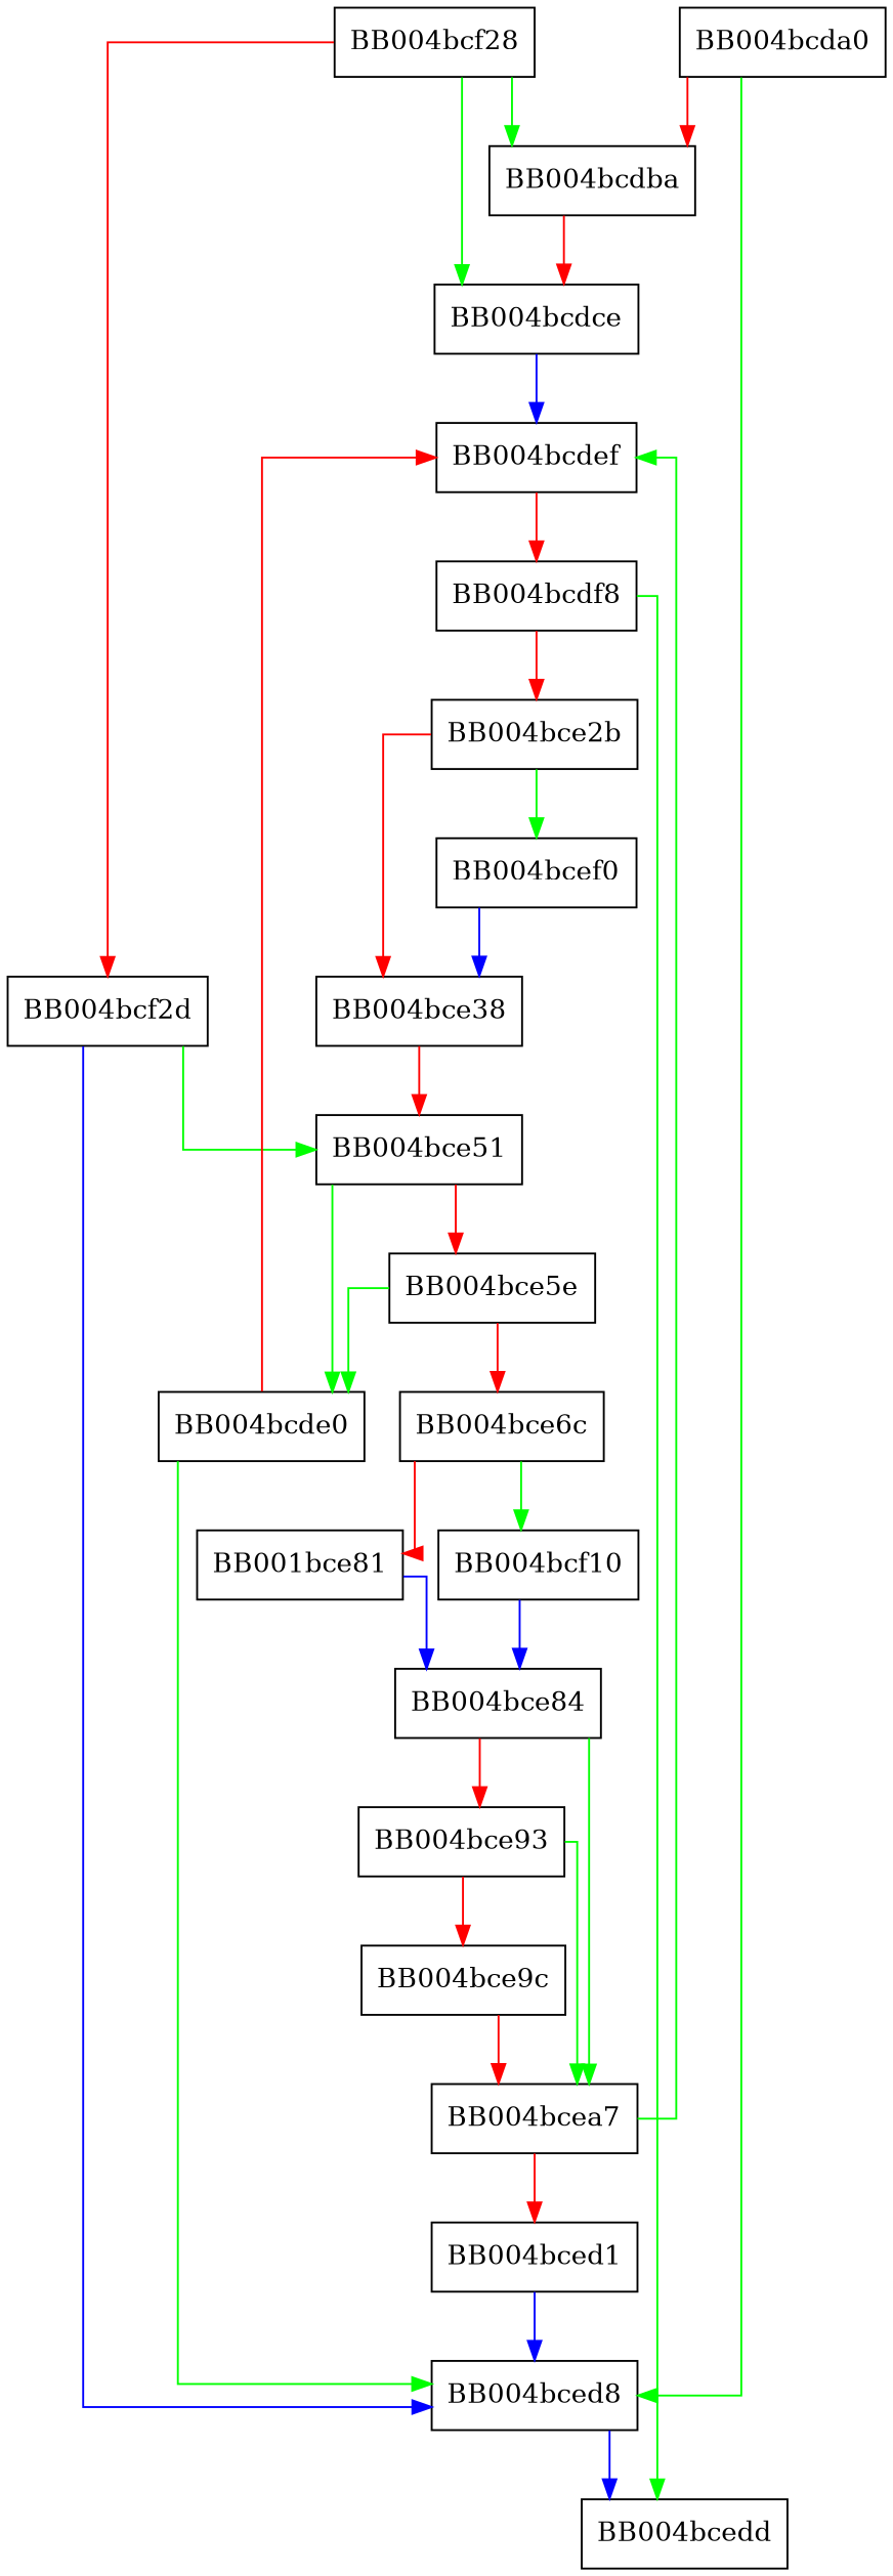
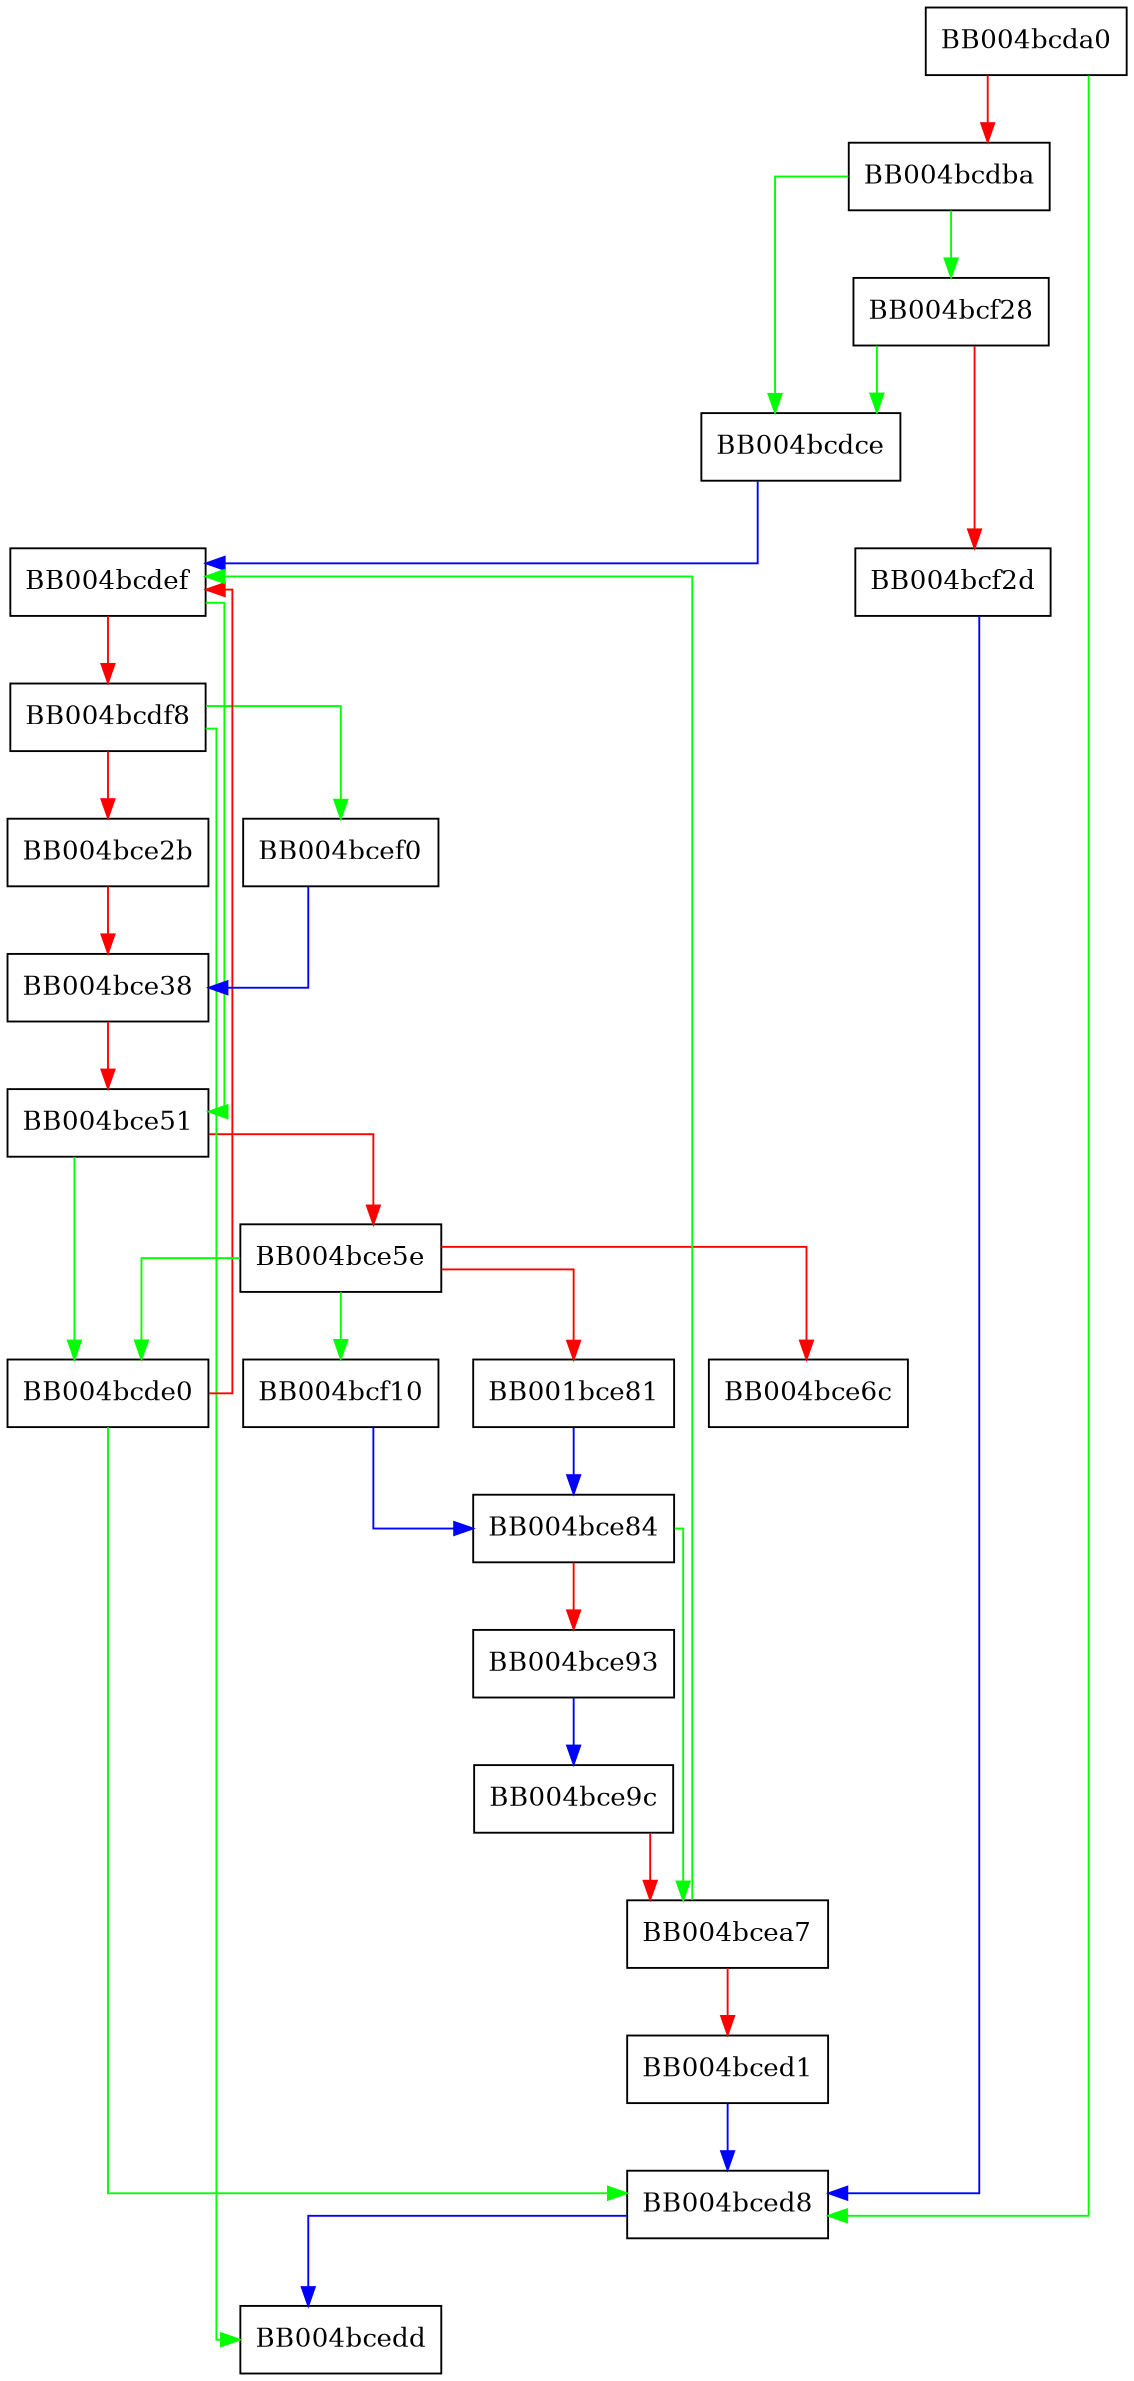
  digraph {
    splines=ortho
    node [shape=box]
    edge [color=red]
    BB004bcda0
    BB004bced8
    BB004bcdba
    BB004bcedd
    n5 [label=BB004bcf28]
    BB004bcdce
    BB004bcf2d
    BB004bcdef
    BB004bce51
    BB004bcdf8
    BB004bcde0
    BB004bce5e
    BB004bce2b
    BB004bce6c
    BB004bcef0
    BB004bce38
    BB004bcf10
    n18 [label=BB001bce81]
    BB004bce84
    BB004bcea7
    BB004bce93
    BB004bced1
    BB004bce9c
    BB004bcda0 -> BB004bced8 [color=green]
    BB004bcda0 -> BB004bcdba
    BB004bced8 -> BB004bcedd [color=blue]
-   n5 -> BB004bcdba [color=green]
-   BB004bcdba -> BB004bcdce
+   BB004bcdba -> n5 [color=green]
+   BB004bcdba -> BB004bcdce [color=green]
    n5 -> BB004bcdce [color=green]
    n5 -> BB004bcf2d
    BB004bcdce -> BB004bcdef [color=blue]
    BB004bcf2d -> BB004bced8 [color=blue]
-   BB004bcf2d -> BB004bce51 [color=green]
+   BB004bcdef -> BB004bce51 [color=green]
    BB004bcdef -> BB004bcdf8
    BB004bce51 -> BB004bcde0 [color=green]
    BB004bce51 -> BB004bce5e
    BB004bcdf8 -> BB004bcedd [color=green]
    BB004bcdf8 -> BB004bce2b
    BB004bcde0 -> BB004bced8 [color=green]
    BB004bcde0 -> BB004bcdef
    BB004bce5e -> BB004bcde0 [color=green]
    BB004bce5e -> BB004bce6c
-   BB004bce2b -> BB004bcef0 [color=green]
+   BB004bcdf8 -> BB004bcef0 [color=green]
    BB004bce2b -> BB004bce38
-   BB004bce6c -> BB004bcf10 [color=green]
-   BB004bce6c -> n18
+   BB004bce5e -> BB004bcf10 [color=green]
+   BB004bce5e -> n18
    BB004bcef0 -> BB004bce38 [color=blue]
    BB004bce38 -> BB004bce51
    BB004bcf10 -> BB004bce84 [color=blue]
    n18 -> BB004bce84 [color=blue]
    BB004bce84 -> BB004bcea7 [color=green]
    BB004bce84 -> BB004bce93
    BB004bcea7 -> BB004bcdef [color=green]
    BB004bcea7 -> BB004bced1
-   BB004bce93 -> BB004bcea7 [color=green]
-   BB004bce93 -> BB004bce9c
+   BB004bce93 -> BB004bce9c [color=blue]
    BB004bced1 -> BB004bced8 [color=blue]
    BB004bce9c -> BB004bcea7
  }
